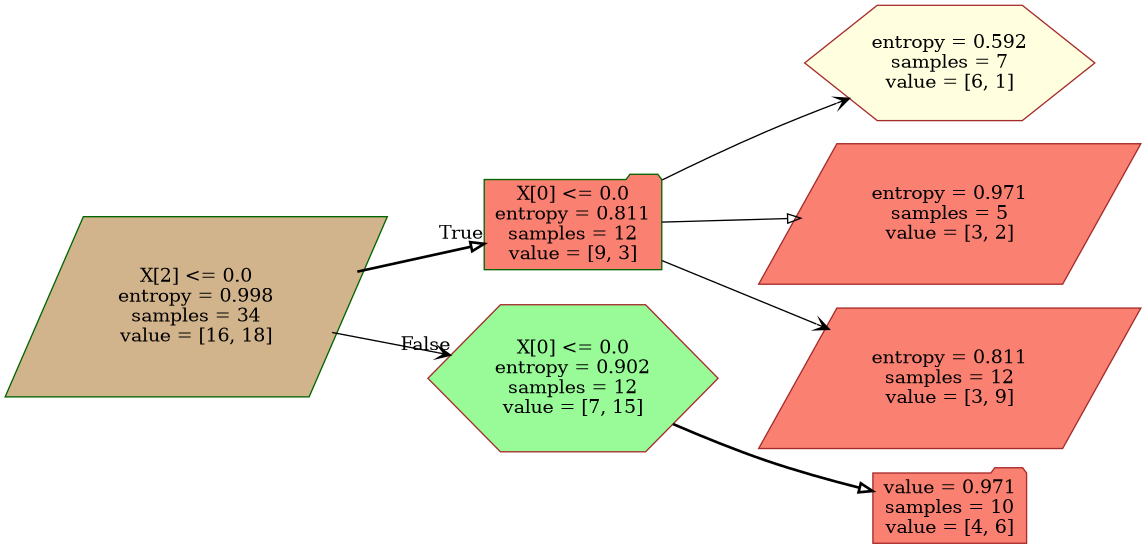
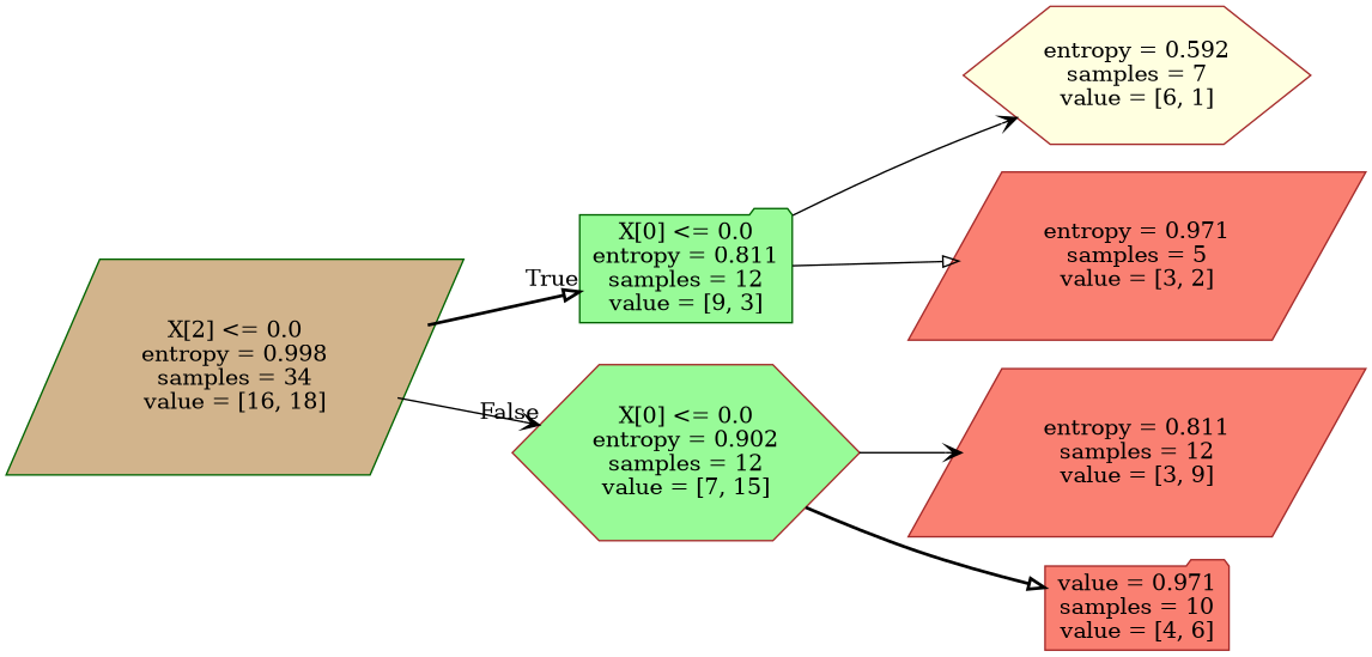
  digraph {
    rankdir=LR
    node [color=brown fillcolor=salmon shape=parallelogram style=filled]
    edge [arrowhead=onormal style=solid]
    n1 [color=darkgreen fillcolor=tan label="X[2] <= 0.0\nentropy = 0.998\nsamples = 34\nvalue = [16, 18]"]
-   n2 [color=darkgreen label="X[0] <= 0.0\nentropy = 0.811\nsamples = 12\nvalue = [9, 3]" shape=folder]
+   n2 [color=darkgreen fillcolor=palegreen label="X[0] <= 0.0\nentropy = 0.811\nsamples = 12\nvalue = [9, 3]" shape=folder]
    n3 [fillcolor=palegreen label="X[0] <= 0.0\nentropy = 0.902\nsamples = 12\nvalue = [7, 15]" shape=hexagon]
    n4 [fillcolor=lightyellow label="entropy = 0.592\nsamples = 7\nvalue = [6, 1]" shape=hexagon]
    n5 [label="entropy = 0.971\nsamples = 5\nvalue = [3, 2]"]
    n6 [label="value = 0.971\nsamples = 10\nvalue = [4, 6]" shape=folder]
    n7 [label="entropy = 0.811\nsamples = 12\nvalue = [3, 9]"]
    n1 -> n2 [headlabel=True labelangle=45 labeldistance=2.5 style=bold]
    n1 -> n3 [arrowhead=vee headlabel=False labelangle=-45 labeldistance=2.5]
    n2 -> n4 [arrowhead=vee]
    n2 -> n5
    n3 -> n6 [style=bold]
-   n2 -> n7 [arrowhead=vee]
+   n3 -> n7 [arrowhead=vee]
  }
